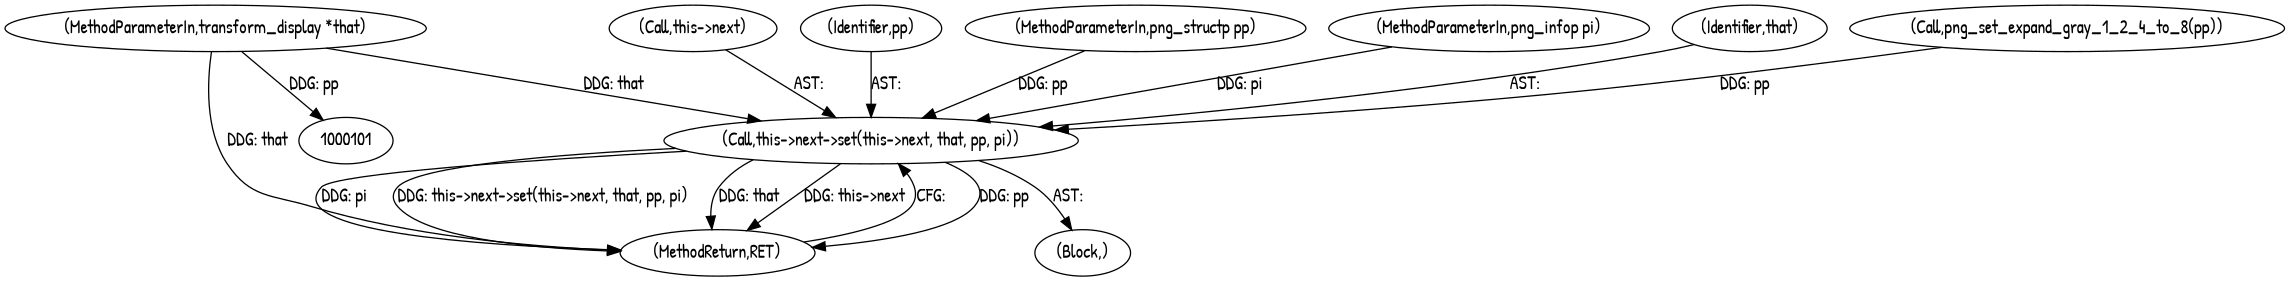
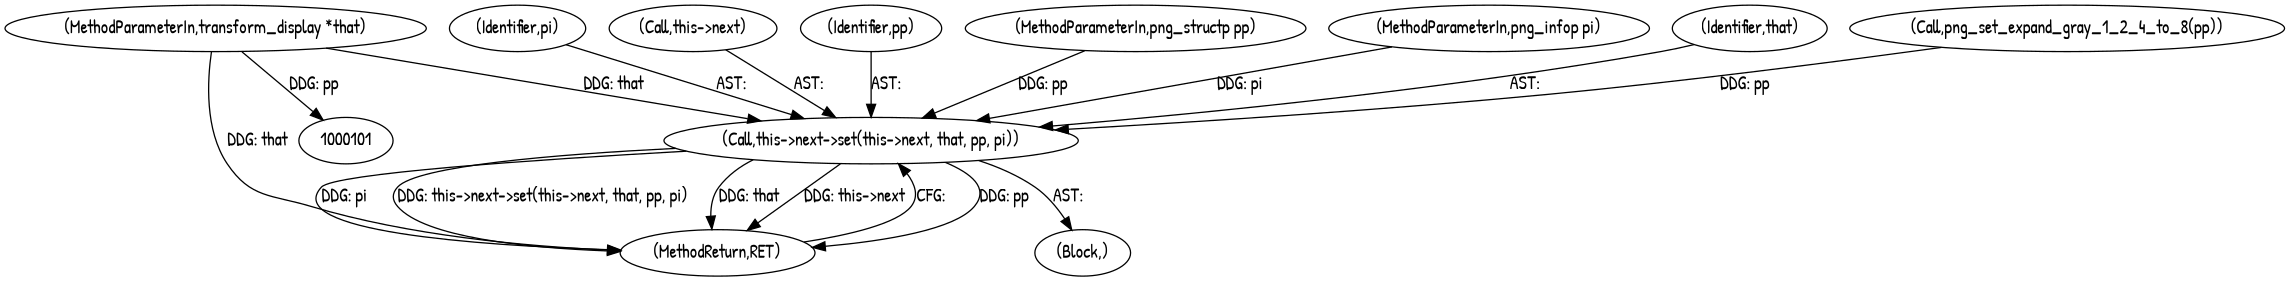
  digraph {
    fontname="Patrick Hand"
    node [fontname="Patrick Hand"]
    edge [fontname="Patrick Hand"]
    n1 [label="(MethodParameterIn,transform_display *that)"]
    n2 [label="(Call,this->next->set(this->next, that, pp, pi))"]
    n3 [label="(MethodReturn,RET)"]
    1000101
    n5 [label="(Block,)"]
+   n6 [label="(Identifier,pi)"]
    n7 [label="(Call,this->next)"]
    n8 [label="(Identifier,pp)"]
    n9 [label="(MethodParameterIn,png_structp pp)"]
    n10 [label="(MethodParameterIn,png_infop pi)"]
    n11 [label="(Identifier,that)"]
    n12 [label="(Call,png_set_expand_gray_1_2_4_to_8(pp))"]
    n1 -> n2 [label="DDG: that"]
    n1 -> n3 [label="DDG: that"]
    n1 -> 1000101 [label="DDG: pp"]
    n2 -> n3 [label="DDG: pp"]
    n2 -> n3 [label="DDG: pi"]
    n2 -> n3 [label="DDG: this->next->set(this->next, that, pp, pi)"]
    n2 -> n3 [label="DDG: that"]
    n2 -> n3 [label="DDG: this->next"]
    n2 -> n5 [label="AST: "]
    n3 -> n2 [label="CFG: "]
+   n6 -> n2 [label="AST: "]
    n7 -> n2 [label="AST: "]
    n8 -> n2 [label="AST: "]
    n9 -> n2 [label="DDG: pp"]
    n10 -> n2 [label="DDG: pi"]
    n11 -> n2 [label="AST: "]
    n12 -> n2 [label="DDG: pp"]
  }
